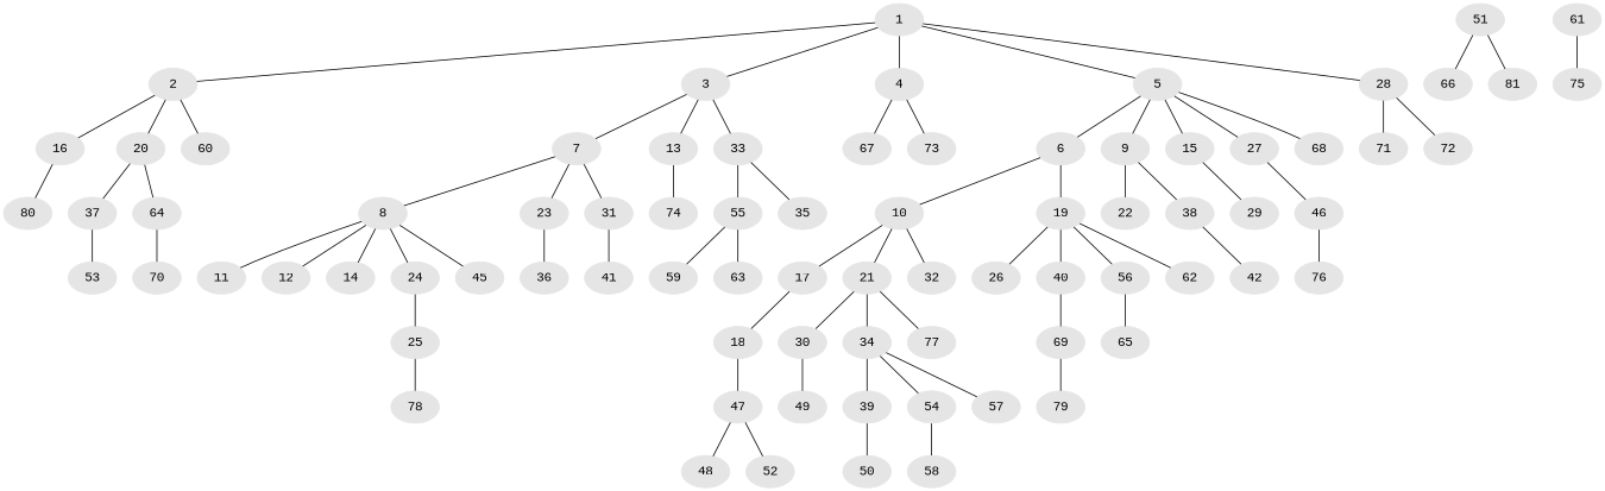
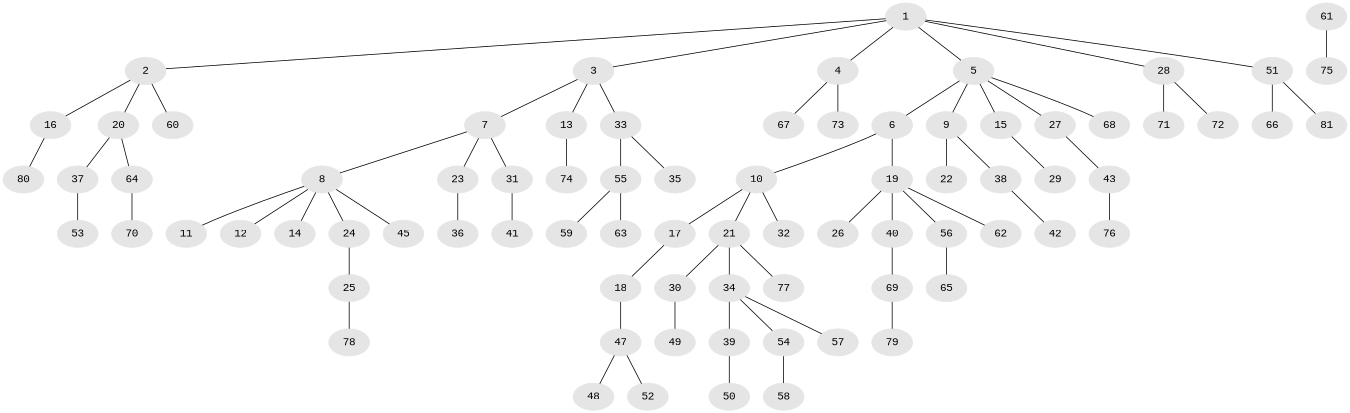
  graph {
    fontname="Liberation Mono"
    node [color=gray90 fontname="Liberation Mono" style=filled]
    edge [fontname="Liberation Mono"]
    1
    2
    3
    4
    5
    28
    51
    16
    20
    60
    7
    13
    33
    67
    73
    6
    9
    15
    27
    68
    71
    72
    66
    81
    80
    37
    64
    8
    23
    31
    74
    55
    35
    59
    63
    10
    19
    22
    38
    29
-   46
+   46 [label=43]
    17
    21
    32
    26
    40
    56
    62
    11
    12
    14
    24
    45
    36
    41
    25
    42
    18
    30
    34
    77
    47
    48
    52
    69
    65
    53
    70
    49
    39
    54
    57
    78
    76
    61
    75
    50
    58
    79
    1 -- 2
    1 -- 3
    1 -- 4
    1 -- 5
    1 -- 28
+   1 -- 51
    2 -- 16
    2 -- 20
    2 -- 60
    3 -- 7
    3 -- 13
    3 -- 33
    4 -- 67
    4 -- 73
    5 -- 6
    5 -- 9
    5 -- 15
    5 -- 27
    5 -- 68
    28 -- 71
    28 -- 72
    51 -- 66
    51 -- 81
    16 -- 80
    20 -- 37
    20 -- 64
    7 -- 8
    7 -- 23
    7 -- 31
    13 -- 74
    33 -- 55
    33 -- 35
    6 -- 10
    6 -- 19
    9 -- 22
    9 -- 38
    15 -- 29
    27 -- 46
    37 -- 53
    64 -- 70
    8 -- 11
    8 -- 12
    8 -- 14
    8 -- 24
    8 -- 45
    23 -- 36
    31 -- 41
    55 -- 59
    55 -- 63
    10 -- 17
    10 -- 21
    10 -- 32
    19 -- 26
    19 -- 40
    19 -- 56
    19 -- 62
    38 -- 42
    46 -- 76
    17 -- 18
    21 -- 30
    21 -- 34
    21 -- 77
    40 -- 69
    56 -- 65
    24 -- 25
    25 -- 78
    18 -- 47
    30 -- 49
    34 -- 39
    34 -- 54
    34 -- 57
    47 -- 48
    47 -- 52
    69 -- 79
    39 -- 50
    54 -- 58
    61 -- 75
  }
